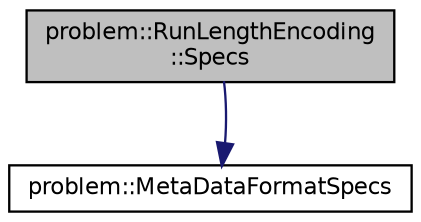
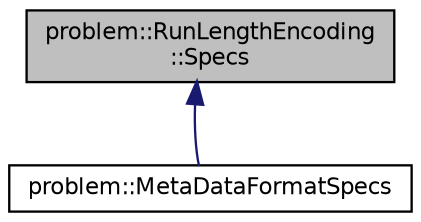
  digraph {
    node [color=black fontname=Helvetica fontsize=10 shape=record style=filled]
    n1 [fillcolor=grey75 fontcolor=black height=0.2 label="problem::RunLengthEncoding\l::Specs" width=0.4]
    n2 [fillcolor=white height=0.2 label="problem::MetaDataFormatSpecs" width=0.4]
-   n2 -> n1 [color=midnightblue dir=back fontname=Helvetica fontsize=10 labelfontname=Helvetica labelfontsize=10 style=solid]
+   n1 -> n2 [color=midnightblue dir=back fontname=Helvetica fontsize=10 labelfontname=Helvetica labelfontsize=10 style=solid]
  }
